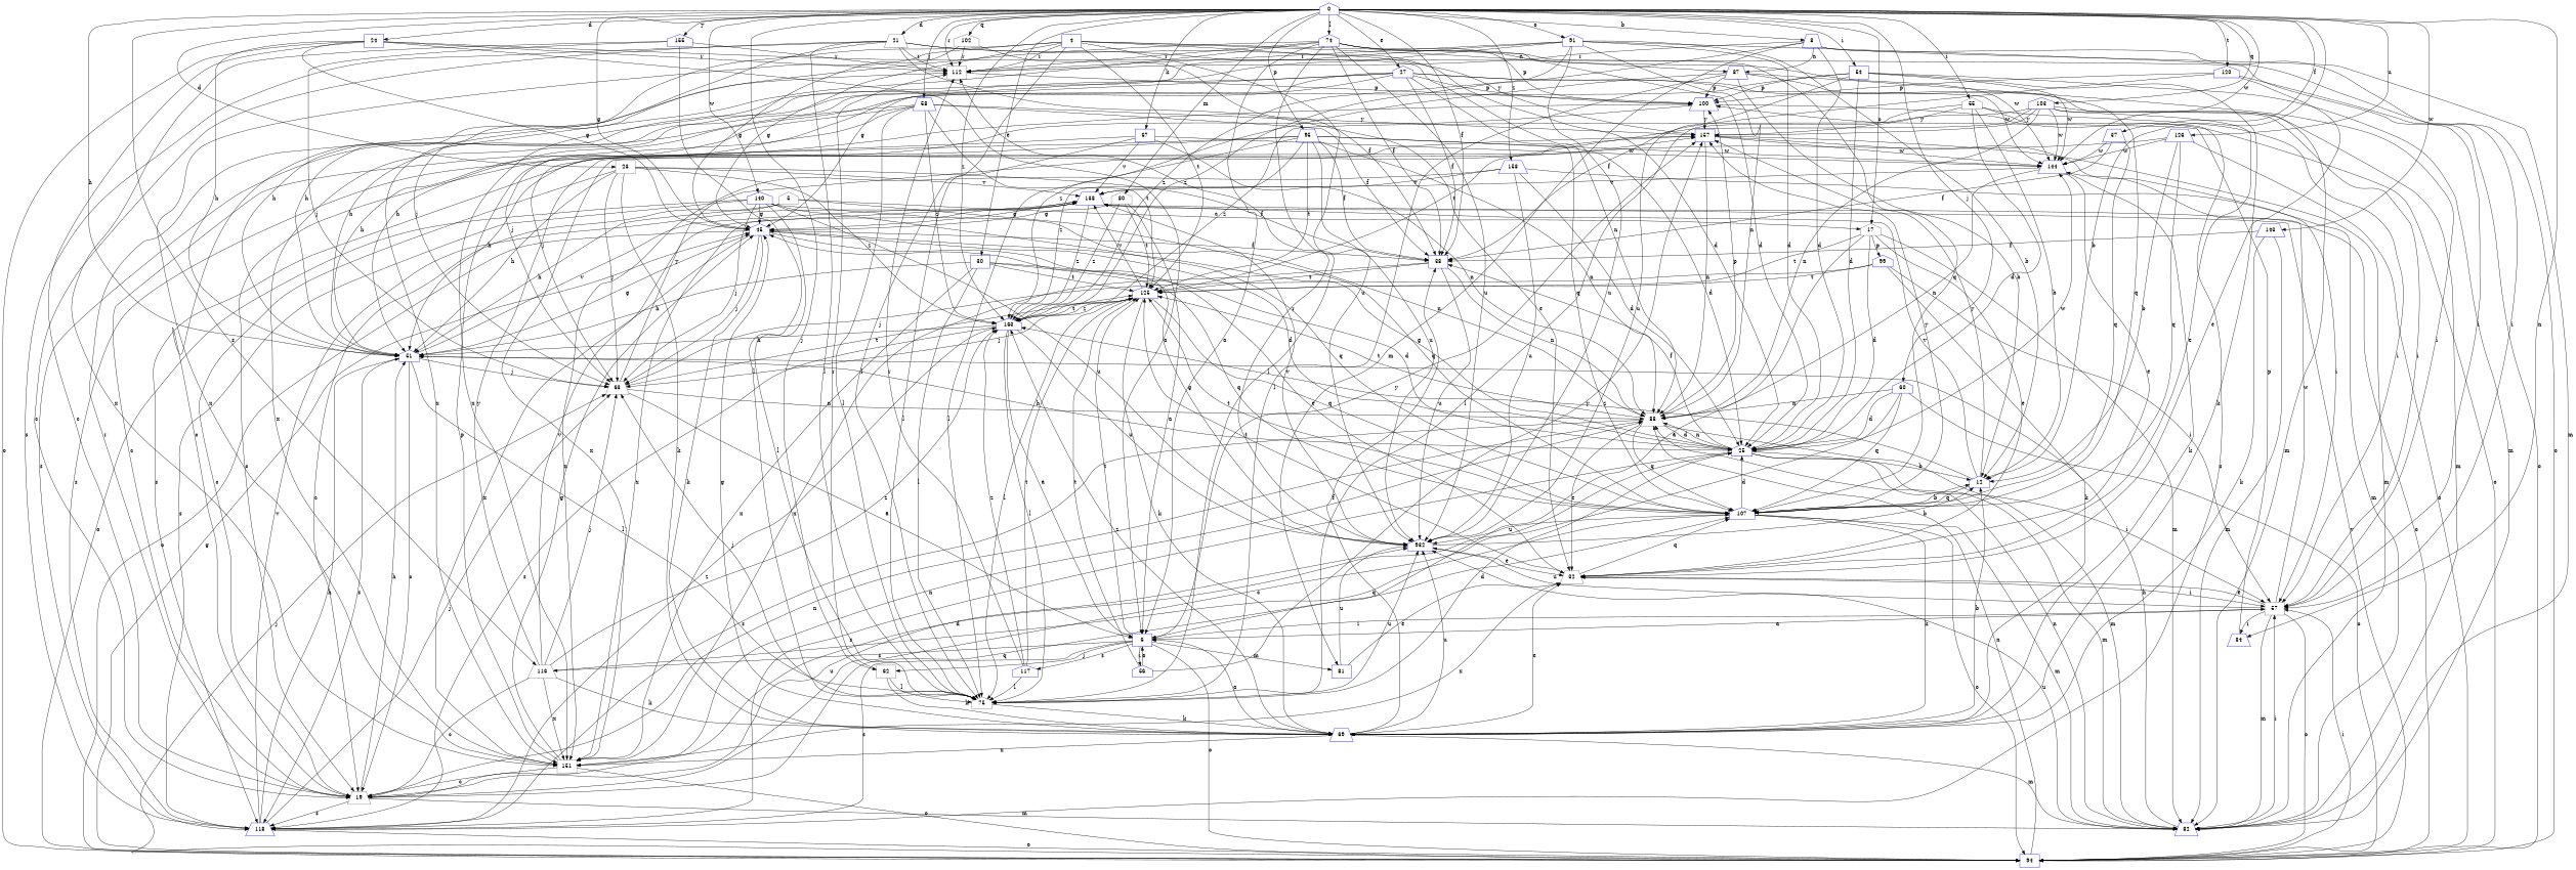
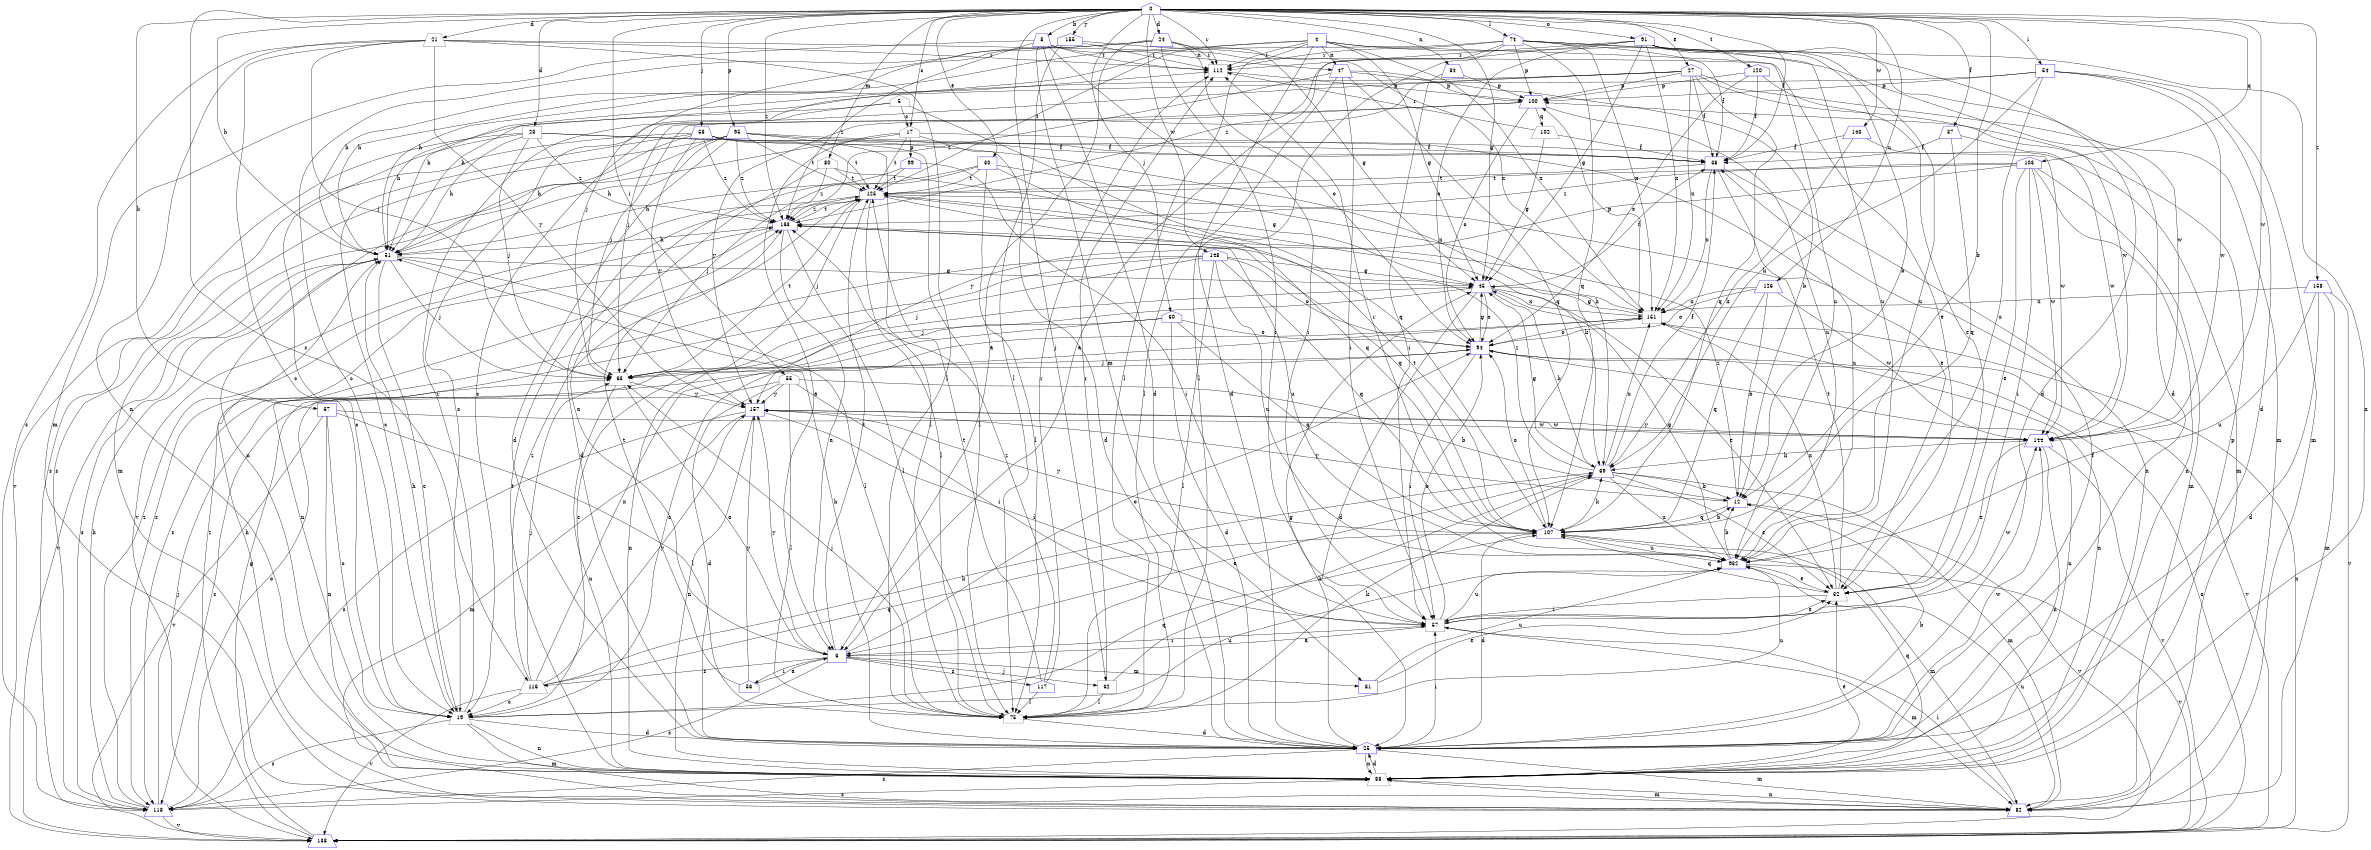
  strict digraph {
    node [color=blue shape=house]
    8 [shape=trapezium]
    0
    12
    17 [color=gray40]
    21 [color=gray40 shape=trapezium]
    23 [color=gray40 shape=box]
-   24 [shape=box]
+   24 [shape=trapezium]
    27
    30 [shape=box]
    37 [shape=trapezium]
    38 [shape=box]
-   45
+   45 [shape=trapezium]
    51
    54 [shape=box]
    55 [color=gray40]
    58 [shape=trapezium]
    60
    62 [color=gray40 shape=box]
    67 [shape=box]
    74
    80 [color=gray40]
    84 [shape=trapezium]
    91
    95 [shape=trapezium]
-   102 [color=gray40]
+   102 [color=gray40 shape=trapezium]
    103
    112 [color=gray40 shape=box]
    116 [color=gray40 shape=trapezium]
    120
    126 [shape=trapezium]
-   140
+   140 [label=148]
    143 [shape=trapezium]
    144 [shape=trapezium]
    155
    158 [shape=trapezium]
    163
    25
-   87 [shape=trapezium]
+   87 [shape=trapezium label=47]
    57 [color=gray40 shape=box]
    81 [shape=box]
    82 [shape=trapezium]
    107
    157 [shape=box]
    138 [shape=trapezium]
    125
    6 [shape=box]
    32 [color=gray40 shape=trapezium]
    99
    75 [color=gray40]
    19 [color=gray40 shape=trapezium]
    118 [shape=trapezium]
    88 [color=gray40 shape=trapezium]
    63 [color=gray40 shape=trapezium]
    69 [shape=trapezium]
    94 [shape=box]
    151 [color=gray40 shape=box]
    100 [shape=trapezium]
    n58 [label=932]
    4 [shape=box]
    5 [color=gray40]
    56
    117
    8 -> 112 [label=r]
    8 -> 163 [label=z]
    8 -> 25 [label=d]
    8 -> 87 [label=n]
    8 -> 57 [label=i]
    8 -> 81 [label=m]
    8 -> 82 [label=m]
    0 -> 8 [label=b]
    0 -> 12 [label=b]
    0 -> 17 [label=c]
    0 -> 21 [label=d]
    0 -> 23 [label=d]
    0 -> 24 [label=d]
    0 -> 27 [label=e]
    0 -> 30 [label=e]
    0 -> 37 [label=f]
    0 -> 38 [label=f]
    0 -> 45 [label=g]
    0 -> 51 [label=h]
    0 -> 54 [label=i]
    0 -> 55 [label=i]
    0 -> 58 [label=j]
    0 -> 60 [label=j]
    0 -> 62 [label=j]
    0 -> 67 [label=k]
    0 -> 74 [label=l]
    0 -> 80 [label=m]
    0 -> 84 [label=n]
    0 -> 91 [label=o]
    0 -> 95 [label=p]
-   0 -> 102 [label=q]
+   100 -> 102 [label=q]
    0 -> 103 [label=q]
    0 -> 112 [label=r]
    0 -> 116 [label=s]
    0 -> 120 [label=t]
    0 -> 126 [label=u]
    0 -> 140 [label=w]
    0 -> 143 [label=w]
    0 -> 144 [label=w]
    0 -> 155 [label=y]
    0 -> 158 [label=z]
    0 -> 163 [label=z]
    12 -> 163 [label=z]
    12 -> 107 [label=q]
    12 -> 157 [label=y]
    12 -> 138 [label=v]
    17 -> 25 [label=d]
    17 -> 82 [label=m]
    17 -> 125 [label=t]
    17 -> 6 [label=a]
    17 -> 32 [label=e]
    17 -> 99 [label=p]
    21 -> 112 [label=r]
    21 -> 157 [label=y]
    21 -> 32 [label=e]
    21 -> 75 [label=l]
    21 -> 19 [label=c]
    21 -> 118 [label=s]
    21 -> 88 [label=n]
    21 -> 63 [label=j]
    23 -> 38 [label=f]
    23 -> 51 [label=h]
    23 -> 163 [label=z]
    23 -> 138 [label=v]
    23 -> 19 [label=c]
    23 -> 63 [label=j]
    23 -> 69 [label=k]
    24 -> 45 [label=g]
    24 -> 51 [label=h]
    24 -> 112 [label=r]
    24 -> 57 [label=i]
    24 -> 6 [label=a]
    24 -> 19 [label=c]
    24 -> 94 [label=o]
    27 -> 38 [label=f]
    27 -> 51 [label=h]
    27 -> 144 [label=w]
    27 -> 82 [label=m]
    27 -> 107 [label=q]
    27 -> 19 [label=c]
    27 -> 63 [label=j]
    27 -> 151 [label=x]
    27 -> 100 [label=p]
    30 -> 51 [label=h]
    30 -> 25 [label=d]
    30 -> 107 [label=q]
    30 -> 125 [label=t]
    30 -> 75 [label=l]
    30 -> 151 [label=x]
    37 -> 38 [label=f]
    37 -> 144 [label=w]
    37 -> 107 [label=q]
    38 -> 125 [label=t]
    38 -> 88 [label=n]
    38 -> 151 [label=x]
    38 -> n58 [label=u]
    45 -> 38 [label=f]
    45 -> 25 [label=d]
    45 -> 32 [label=e]
    45 -> 63 [label=j]
    45 -> 69 [label=k]
    45 -> 94 [label=o]
    45 -> 151 [label=x]
    51 -> 45 [label=g]
    51 -> 138 [label=v]
    51 -> 75 [label=l]
    51 -> 19 [label=c]
    51 -> 118 [label=s]
    51 -> 63 [label=j]
    54 -> 51 [label=h]
    54 -> 144 [label=w]
    54 -> 25 [label=d]
    54 -> 82 [label=m]
    54 -> 69 [label=k]
    54 -> 100 [label=p]
    54 -> n58 [label=u]
    55 -> 12 [label=b]
    55 -> 25 [label=d]
    55 -> 57 [label=i]
    55 -> 157 [label=y]
    55 -> 75 [label=l]
    55 -> 118 [label=s]
    58 -> 38 [label=f]
    58 -> 51 [label=h]
    58 -> 163 [label=z]
    58 -> 157 [label=y]
    58 -> 125 [label=t]
    58 -> 75 [label=l]
    58 -> 19 [label=c]
    58 -> 118 [label=s]
    60 -> 25 [label=d]
    60 -> 107 [label=q]
    60 -> 19 [label=c]
    60 -> 88 [label=n]
    60 -> 94 [label=o]
    62 -> 112 [label=r]
    62 -> 75 [label=l]
    62 -> 69 [label=k]
    67 -> 144 [label=w]
    67 -> 138 [label=v]
    67 -> 75 [label=l]
    67 -> 19 [label=c]
    67 -> 88 [label=n]
    74 -> 38 [label=f]
    74 -> 51 [label=h]
    74 -> 112 [label=r]
    74 -> 25 [label=d]
    74 -> 107 [label=q]
    74 -> 6 [label=a]
    74 -> 75 [label=l]
    74 -> 151 [label=x]
    74 -> 100 [label=p]
    74 -> n58 [label=u]
    80 -> 45 [label=g]
    80 -> 163 [label=z]
    80 -> 125 [label=t]
    80 -> 6 [label=a]
-   57 -> 84 [label=i]
+   84 -> 57 [label=i]
    84 -> 100 [label=p]
    91 -> 12 [label=b]
    91 -> 45 [label=g]
    91 -> 112 [label=r]
    91 -> 163 [label=z]
    91 -> 25 [label=d]
    91 -> 88 [label=n]
    91 -> 94 [label=o]
    91 -> 151 [label=x]
    91 -> n58 [label=u]
    95 -> 38 [label=f]
    95 -> 51 [label=h]
    95 -> 144 [label=w]
    95 -> 163 [label=z]
    95 -> 25 [label=d]
    95 -> 125 [label=t]
    95 -> 75 [label=l]
    95 -> 118 [label=s]
    95 -> 88 [label=n]
-   95 -> n58 [label=u]
+   100 -> n58 [label=u]
    102 -> 38 [label=f]
    102 -> 45 [label=g]
    102 -> 112 [label=r]
    103 -> 144 [label=w]
    103 -> 163 [label=z]
    103 -> 57 [label=i]
    103 -> 82 [label=m]
    103 -> 157 [label=y]
    103 -> 125 [label=t]
    103 -> 32 [label=e]
    103 -> 88 [label=n]
    112 -> 100 [label=p]
    116 -> 163 [label=z]
    116 -> 107 [label=q]
    116 -> 157 [label=y]
    116 -> 138 [label=v]
    116 -> 19 [label=c]
    116 -> 63 [label=j]
    116 -> 69 [label=k]
    116 -> 151 [label=x]
    120 -> 38 [label=f]
    120 -> 32 [label=e]
    120 -> 94 [label=o]
    120 -> 100 [label=p]
    126 -> 12 [label=b]
    126 -> 144 [label=w]
    126 -> 107 [label=q]
    126 -> 94 [label=o]
    126 -> 151 [label=x]
    140 -> 45 [label=g]
    140 -> 107 [label=q]
    140 -> 75 [label=l]
    140 -> 118 [label=s]
    140 -> 88 [label=n]
    140 -> 63 [label=j]
    140 -> 94 [label=o]
    140 -> n58 [label=u]
    143 -> 38 [label=f]
    143 -> 82 [label=m]
    143 -> 69 [label=k]
+   144 -> 157 [label=y]
    144 -> 138 [label=v]
    144 -> 32 [label=e]
    144 -> 88 [label=n]
    144 -> 69 [label=k]
    155 -> 112 [label=r]
    155 -> 75 [label=l]
    155 -> 63 [label=j]
    155 -> 151 [label=x]
    158 -> 25 [label=d]
    158 -> 82 [label=m]
    158 -> 138 [label=v]
    158 -> 151 [label=x]
    158 -> n58 [label=u]
    163 -> 51 [label=h]
    163 -> 125 [label=t]
    163 -> 6 [label=a]
    163 -> 75 [label=l]
    163 -> 118 [label=s]
    163 -> n58 [label=u]
    25 -> 12 [label=b]
    25 -> 38 [label=f]
    25 -> 45 [label=g]
    25 -> 51 [label=h]
    25 -> 144 [label=w]
    25 -> 57 [label=i]
    25 -> 82 [label=m]
    25 -> 118 [label=s]
    25 -> 88 [label=n]
    87 -> 12 [label=b]
    87 -> 163 [label=z]
    87 -> 57 [label=i]
    87 -> 107 [label=q]
    87 -> 75 [label=l]
    87 -> 100 [label=p]
    57 -> 144 [label=w]
    57 -> 82 [label=m]
    57 -> 6 [label=a]
    57 -> 32 [label=e]
    57 -> 94 [label=o]
    57 -> n58 [label=u]
    81 -> 32 [label=e]
    81 -> n58 [label=u]
    82 -> 51 [label=h]
    82 -> 57 [label=i]
    82 -> 88 [label=n]
    82 -> n58 [label=u]
    107 -> 12 [label=b]
    107 -> 25 [label=d]
    107 -> 82 [label=m]
    107 -> 157 [label=y]
    107 -> 125 [label=t]
    107 -> 69 [label=k]
    107 -> 94 [label=o]
    107 -> n58 [label=u]
    157 -> 144 [label=w]
    157 -> 57 [label=i]
    157 -> 82 [label=m]
    157 -> 118 [label=s]
    157 -> 88 [label=n]
    138 -> 45 [label=g]
    138 -> 163 [label=z]
    138 -> 94 [label=o]
    138 -> 151 [label=x]
    125 -> 163 [label=z]
    125 -> 107 [label=q]
    125 -> 138 [label=v]
    125 -> 75 [label=l]
    125 -> 63 [label=j]
    125 -> 69 [label=k]
    6 -> 62 [label=j]
    6 -> 116 [label=s]
    6 -> 57 [label=i]
    6 -> 81 [label=m]
    6 -> 157 [label=y]
    6 -> 125 [label=t]
    6 -> 118 [label=s]
    6 -> 94 [label=o]
    6 -> 56 [label=i]
    6 -> 117 [label=s]
    32 -> 57 [label=i]
    32 -> 107 [label=q]
    32 -> 125 [label=t]
    32 -> 151 [label=x]
    99 -> 57 [label=i]
    99 -> 125 [label=t]
    99 -> 63 [label=j]
-   99 -> 69 [label=k]
    75 -> 25 [label=d]
    75 -> 63 [label=j]
    75 -> 69 [label=k]
    75 -> n58 [label=u]
    19 -> 51 [label=h]
    19 -> 112 [label=r]
    19 -> 25 [label=d]
    19 -> 82 [label=m]
    19 -> 107 [label=q]
    19 -> 118 [label=s]
    19 -> 88 [label=n]
    19 -> n58 [label=u]
    118 -> 51 [label=h]
    118 -> 163 [label=z]
    118 -> 138 [label=v]
    118 -> 63 [label=j]
    118 -> 94 [label=o]
    88 -> 25 [label=d]
    88 -> 82 [label=m]
    88 -> 107 [label=q]
    88 -> 125 [label=t]
    88 -> 32 [label=e]
    88 -> 118 [label=s]
    88 -> 100 [label=p]
    63 -> 157 [label=y]
    63 -> 125 [label=t]
    63 -> 6 [label=a]
    63 -> 88 [label=n]
    69 -> 12 [label=b]
    69 -> 38 [label=f]
    69 -> 45 [label=g]
    69 -> 163 [label=z]
    69 -> 82 [label=m]
    69 -> 6 [label=a]
    69 -> 32 [label=e]
    69 -> 151 [label=x]
    69 -> n58 [label=u]
    94 -> 45 [label=g]
    94 -> 57 [label=i]
    94 -> 138 [label=v]
    94 -> 88 [label=n]
    94 -> 63 [label=j]
    151 -> 45 [label=g]
    151 -> 19 [label=c]
    151 -> 88 [label=n]
    151 -> 94 [label=o]
    151 -> 100 [label=p]
    100 -> 157 [label=y]
    100 -> 63 [label=j]
    100 -> 94 [label=o]
    n58 -> 12 [label=b]
    n58 -> 45 [label=g]
    n58 -> 112 [label=r]
    n58 -> 138 [label=v]
    n58 -> 32 [label=e]
    4 -> 45 [label=g]
    4 -> 51 [label=h]
    4 -> 112 [label=r]
    4 -> 144 [label=w]
    4 -> 25 [label=d]
    4 -> 87 [label=n]
    4 -> 125 [label=t]
    4 -> 75 [label=l]
    4 -> 151 [label=x]
    4 -> n58 [label=u]
    5 -> 17 [label=c]
    5 -> 51 [label=h]
    5 -> 107 [label=q]
    5 -> 19 [label=c]
    56 -> 157 [label=y]
    56 -> 125 [label=t]
    56 -> 6 [label=a]
    117 -> 112 [label=r]
    117 -> 163 [label=z]
    117 -> 125 [label=t]
    117 -> 75 [label=l]
  }
